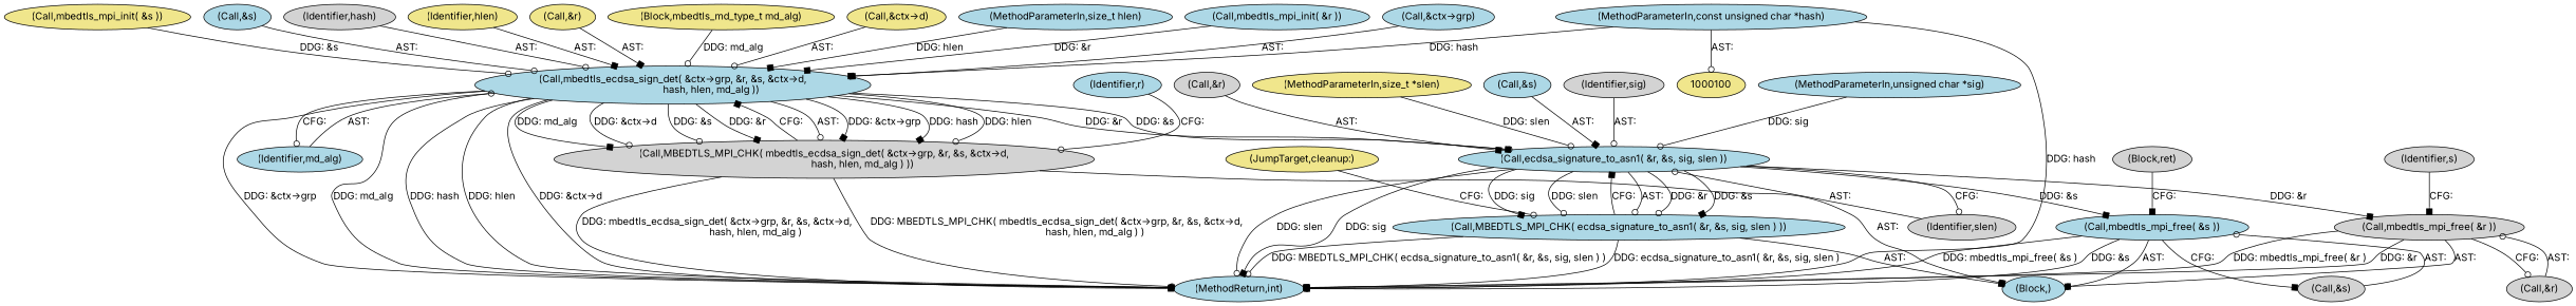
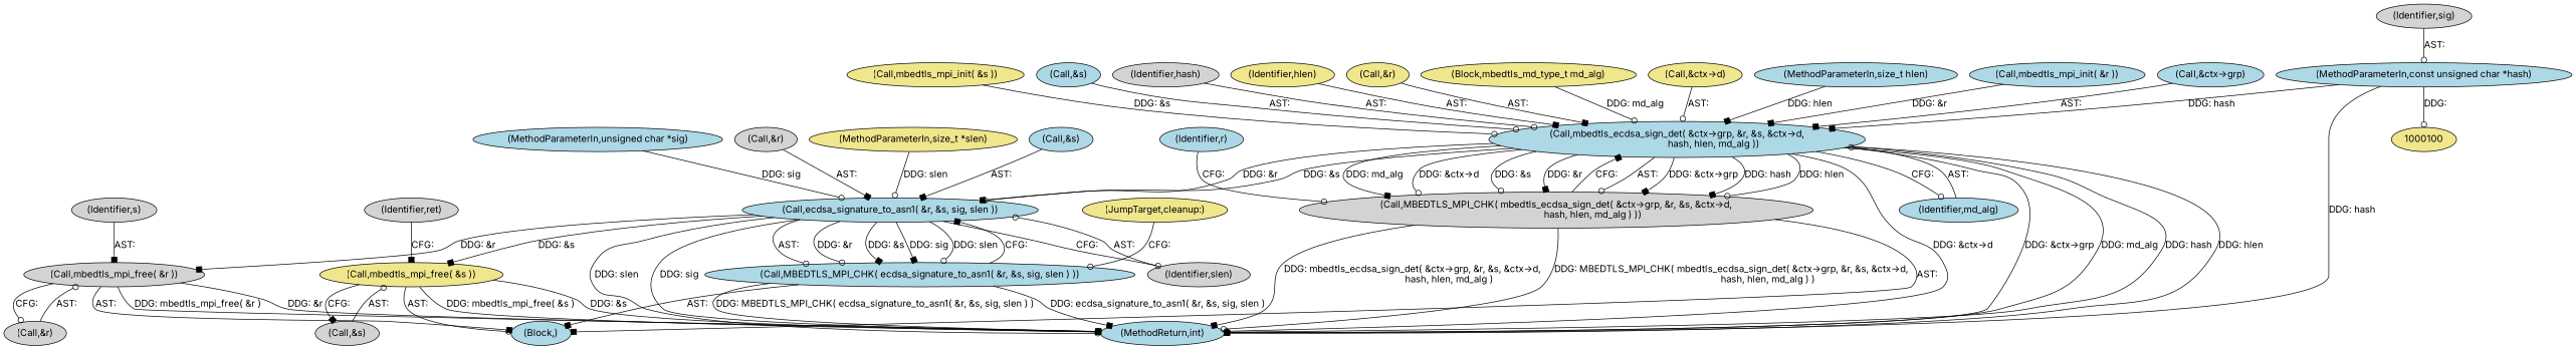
  digraph {
    fontname=Inter
    node [fillcolor=lightblue fontname=Inter style=filled]
    edge [arrowhead=odot fontname=Inter]
    n1 [label="(MethodParameterIn,const unsigned char *hash)"]
    n2 [label="(Call,mbedtls_ecdsa_sign_det( &ctx->grp, &r, &s, &ctx->d,\n                             hash, hlen, md_alg ))"]
    n3 [label="(MethodReturn,int)"]
    1000100 [fillcolor=khaki]
    n5 [fillcolor=lightgrey label="(Call,MBEDTLS_MPI_CHK( mbedtls_ecdsa_sign_det( &ctx->grp, &r, &s, &ctx->d,\n                             hash, hlen, md_alg ) ))"]
    n6 [label="(Call,ecdsa_signature_to_asn1( &r, &s, sig, slen ))"]
    n7 [label="(Identifier,md_alg)"]
    n8 [label="(Block,)"]
    n9 [label="(Call,MBEDTLS_MPI_CHK( ecdsa_signature_to_asn1( &r, &s, sig, slen ) ))"]
    n10 [fillcolor=lightgrey label="(Call,mbedtls_mpi_free( &r ))"]
-   n11 [label="(Call,mbedtls_mpi_free( &s ))"]
+   n11 [fillcolor=khaki label="(Call,mbedtls_mpi_free( &s ))"]
    n12 [fillcolor=lightgrey label="(Identifier,slen)"]
    n13 [fillcolor=lightgrey label="(Call,&r)"]
    n14 [fillcolor=lightgrey label="(Call,&s)"]
    n15 [fillcolor=khaki label="(JumpTarget,cleanup:)"]
    n16 [fillcolor=khaki label="(Call,mbedtls_mpi_init( &s ))"]
    n17 [label="(MethodParameterIn,unsigned char *sig)"]
    n18 [label="(Call,&s)"]
    n19 [fillcolor=lightgrey label="(Identifier,hash)"]
    n20 [fillcolor=khaki label="(Identifier,hlen)"]
    n21 [fillcolor=lightgrey label="(Call,&r)"]
    n22 [fillcolor=khaki label="(Call,&r)"]
    n23 [fillcolor=khaki label="(Block,mbedtls_md_type_t md_alg)"]
    n24 [fillcolor=khaki label="(Call,&ctx->d)"]
    n25 [fillcolor=lightgrey label="(Identifier,s)"]
    n26 [label="(MethodParameterIn,size_t hlen)"]
    n27 [label="(Identifier,r)"]
    n28 [label="(Call,mbedtls_mpi_init( &r ))"]
    n29 [fillcolor=khaki label="(MethodParameterIn,size_t *slen)"]
-   n30 [fillcolor=lightgrey label="(Block,ret)"]
+   n30 [fillcolor=lightgrey label="(Identifier,ret)"]
    n31 [label="(Call,&ctx->grp)"]
    n32 [label="(Call,&s)"]
    n33 [fillcolor=lightgrey label="(Identifier,sig)"]
    n1 -> n2 [arrowhead=box label="DDG: hash"]
    n1 -> n3 [arrowhead=box label="DDG: hash"]
-   n1 -> 1000100 [label="AST: "]
+   n1 -> 1000100 [label="DDG: "]
    n2 -> n3 [arrowhead=box label="DDG: &ctx->grp"]
    n2 -> n3 [label="DDG: md_alg"]
    n2 -> n3 [label="DDG: hash"]
    n2 -> n3 [label="DDG: hlen"]
    n2 -> n3 [label="DDG: &ctx->d"]
    n2 -> n5 [label="AST: "]
    n2 -> n5 [arrowhead=box label="DDG: &ctx->grp"]
    n2 -> n5 [arrowhead=box label="DDG: hash"]
    n2 -> n5 [label="DDG: hlen"]
    n2 -> n5 [arrowhead=box label="DDG: md_alg"]
    n2 -> n5 [label="DDG: &ctx->d"]
    n2 -> n5 [label="DDG: &s"]
    n2 -> n5 [arrowhead=box label="DDG: &r"]
    n2 -> n6 [label="DDG: &r"]
    n2 -> n6 [arrowhead=box label="DDG: &s"]
    n2 -> n7 [label="CFG: "]
    n5 -> n2 [arrowhead=box label="CFG: "]
    n5 -> n3 [arrowhead=box label="DDG: mbedtls_ecdsa_sign_det( &ctx->grp, &r, &s, &ctx->d,\n                             hash, hlen, md_alg )"]
    n5 -> n3 [label="DDG: MBEDTLS_MPI_CHK( mbedtls_ecdsa_sign_det( &ctx->grp, &r, &s, &ctx->d,\n                             hash, hlen, md_alg ) )"]
    n5 -> n8 [arrowhead=box label="AST: "]
    n6 -> n3 [label="DDG: slen"]
    n6 -> n3 [arrowhead=box label="DDG: sig"]
    n6 -> n9 [label="AST: "]
    n6 -> n9 [label="DDG: &r"]
    n6 -> n9 [arrowhead=box label="DDG: &s"]
    n6 -> n9 [arrowhead=box label="DDG: sig"]
    n6 -> n9 [label="DDG: slen"]
    n6 -> n10 [arrowhead=box label="DDG: &r"]
    n6 -> n11 [arrowhead=box label="DDG: &s"]
    n6 -> n12 [label="CFG: "]
    n7 -> n2 [label="AST: "]
    n9 -> n3 [label="DDG: MBEDTLS_MPI_CHK( ecdsa_signature_to_asn1( &r, &s, sig, slen ) )"]
    n9 -> n3 [arrowhead=box label="DDG: ecdsa_signature_to_asn1( &r, &s, sig, slen )"]
    n9 -> n6 [arrowhead=box label="CFG: "]
    n9 -> n8 [arrowhead=box label="AST: "]
    n10 -> n3 [arrowhead=box label="DDG: mbedtls_mpi_free( &r )"]
    n10 -> n3 [arrowhead=box label="DDG: &r"]
    n10 -> n8 [arrowhead=box label="AST: "]
    n10 -> n13 [label="CFG: "]
    n11 -> n3 [arrowhead=box label="DDG: mbedtls_mpi_free( &s )"]
    n11 -> n3 [label="DDG: &s"]
    n11 -> n8 [label="AST: "]
    n11 -> n14 [arrowhead=box label="CFG: "]
    n12 -> n6 [label="AST: "]
    n13 -> n10 [label="AST: "]
    n14 -> n11 [label="AST: "]
    n15 -> n9 [label="CFG: "]
    n16 -> n2 [label="DDG: &s"]
    n17 -> n6 [label="DDG: sig"]
    n18 -> n2 [label="AST: "]
    n19 -> n2 [label="AST: "]
    n20 -> n2 [arrowhead=box label="AST: "]
    n21 -> n6 [arrowhead=box label="AST: "]
    n22 -> n2 [arrowhead=box label="AST: "]
    n23 -> n2 [label="DDG: md_alg"]
    n24 -> n2 [label="AST: "]
-   n25 -> n10 [arrowhead=box label="CFG: "]
+   n25 -> n10 [arrowhead=box label="AST: "]
    n26 -> n2 [arrowhead=box label="DDG: hlen"]
    n27 -> n5 [label="CFG: "]
    n28 -> n2 [arrowhead=box label="DDG: &r"]
    n29 -> n6 [label="DDG: slen"]
    n30 -> n11 [arrowhead=box label="CFG: "]
    n31 -> n2 [arrowhead=box label="AST: "]
    n32 -> n6 [arrowhead=box label="AST: "]
-   n33 -> n6 [label="AST: "]
+   n33 -> n1 [label="AST: "]
  }
